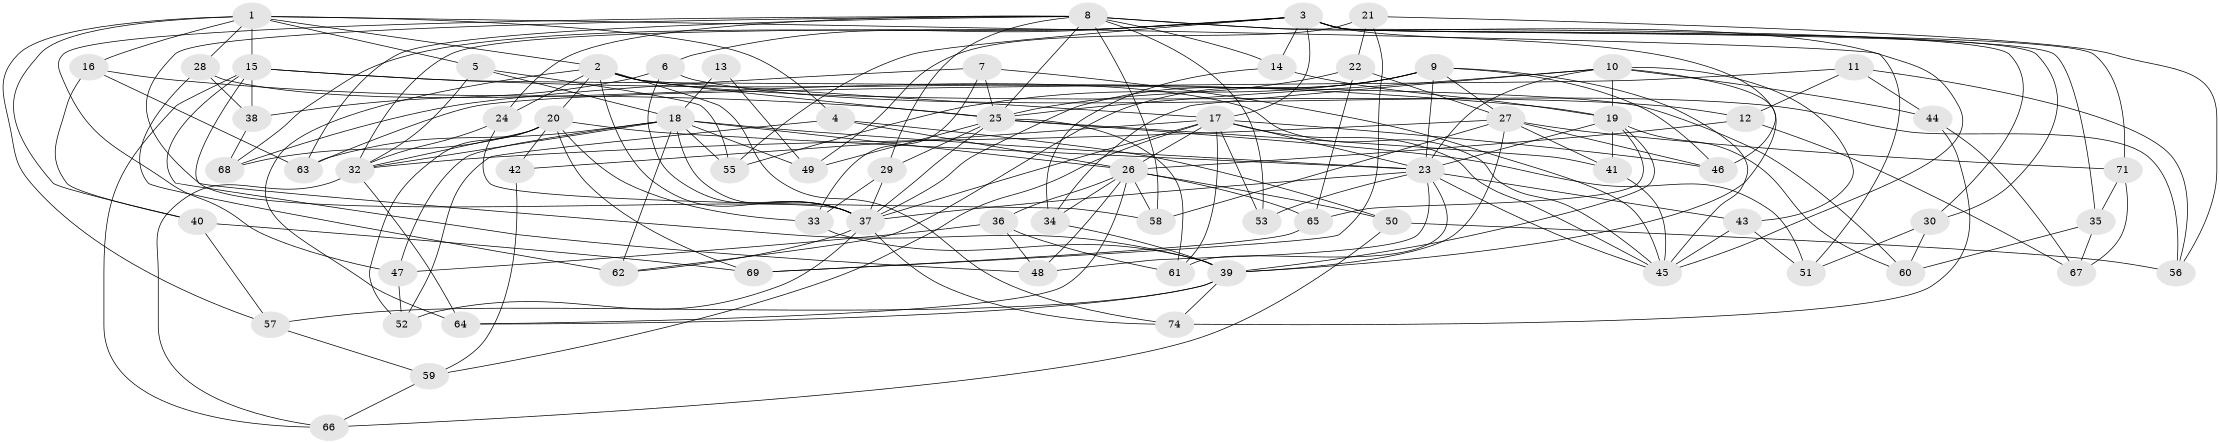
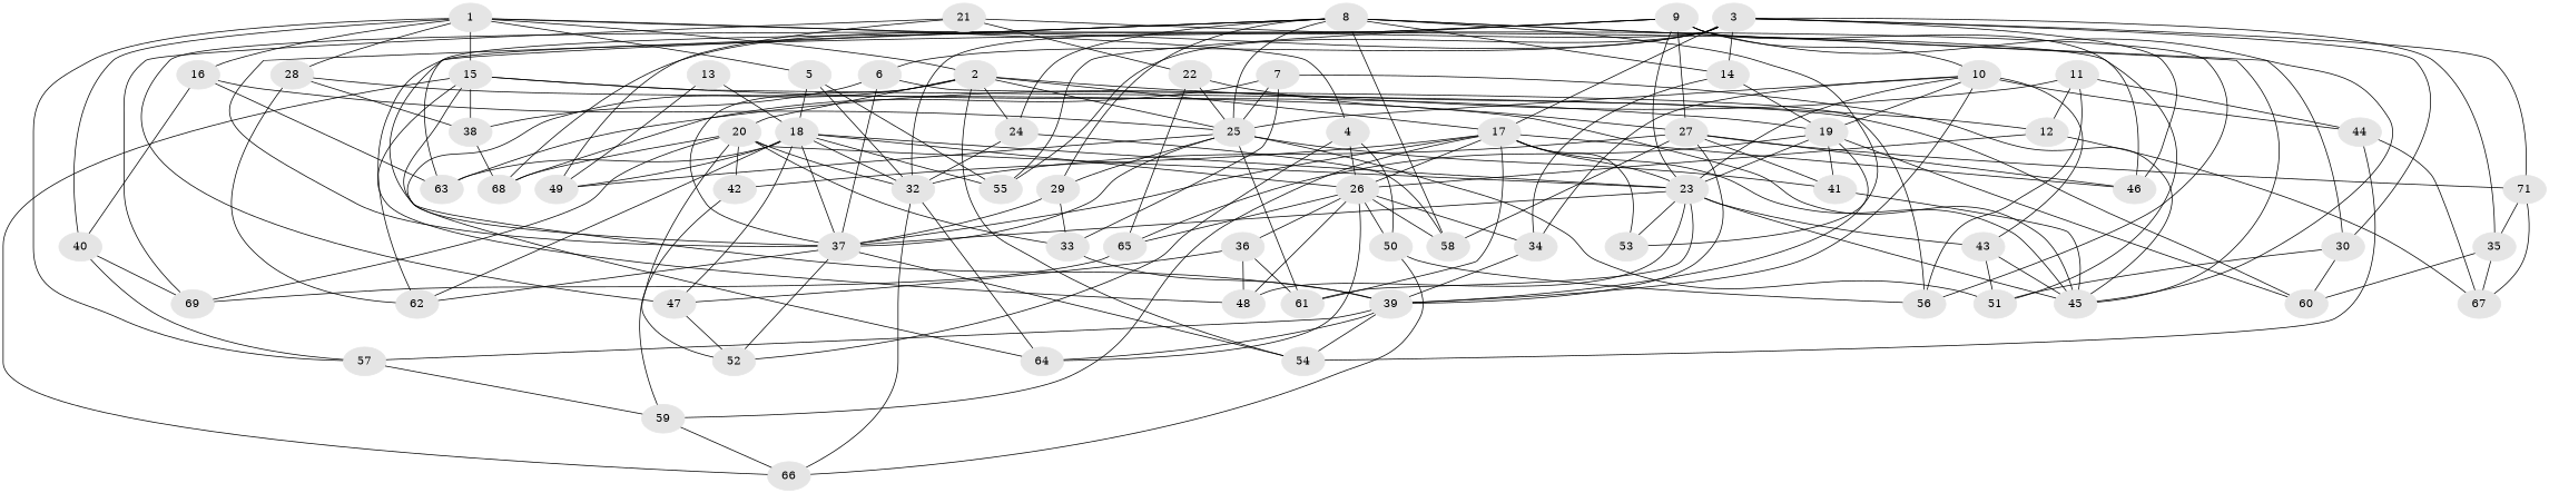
  graph {
    node [color=gray90 style=filled]
    edge [weight=1.0]
    1
    2
    4
    5
    15
    16
    28
    40
    51
    57
    12
    17
    20
    24
    25
    37
-   54 [label=74]
+   54
    64
    26
    50
    52
    32
    55
    18
    38
    19
    39
    48
    60
    66
    63
    45
    62
    69
    59
    67
    46
    53
    23
    42
    61
    68
    33
    58
    29
    49
    41
    3
    6
    14
    30
    n52 [label=71]
    35
    56
    34
    65
    36
    47
    7
    8
    9
    10
    27
    43
    44
    13
    11
    21
    22
    1 -- 2
    1 -- 4
    1 -- 5
    1 -- 15 [weight=2.0]
    1 -- 16
    1 -- 28
    1 -- 40
    1 -- 51
    1 -- 57
    2 -- 12
    2 -- 17
    2 -- 20 [weight=2.0]
    2 -- 24
    2 -- 25
    2 -- 37
    2 -- 54
    2 -- 64
    4 -- 26
    4 -- 50
    4 -- 52
    5 -- 32
    5 -- 55
    5 -- 18
    15 -- 38
    15 -- 19 [weight=2.0]
    15 -- 39 [weight=2.0]
    15 -- 48
    15 -- 60
    15 -- 66
    16 -- 40
    16 -- 25
    16 -- 63
    28 -- 38
    28 -- 45
    28 -- 62
    40 -- 57
    40 -- 69
    57 -- 59
    12 -- 26
    12 -- 67
    17 -- 37
    17 -- 26 [weight=2.0]
    17 -- 45
    17 -- 59
    17 -- 46
    17 -- 53
    17 -- 23
    17 -- 42
    17 -- 61
    20 -- 52
    20 -- 32
    20 -- 69
    20 -- 23
    20 -- 42 [weight=2.0]
    20 -- 68
    20 -- 33
    24 -- 32
    24 -- 58
    25 -- 51
    25 -- 37
    25 -- 61
    25 -- 29
    25 -- 49
    25 -- 41
    37 -- 54
    37 -- 52
    37 -- 62
    26 -- 64
    26 -- 50
    26 -- 48
    26 -- 58
    26 -- 34
    26 -- 65
    26 -- 36
    50 -- 66
    50 -- 56
    32 -- 64
    32 -- 66
    18 -- 37
    18 -- 26
    18 -- 32 [weight=2.0]
    18 -- 55
    18 -- 63
    18 -- 62
    18 -- 23
    18 -- 49
    18 -- 47
    38 -- 68
    19 -- 39 [weight=2.0]
    19 -- 60
    19 -- 23
    19 -- 41
    19 -- 65
    39 -- 57
    39 -- 54
    39 -- 64
    59 -- 66
    23 -- 37
    23 -- 48
    23 -- 45
    23 -- 53
    23 -- 61
    23 -- 43
    42 -- 59
    33 -- 39
    29 -- 37
    29 -- 33
    41 -- 45
    3 -- 17
    3 -- 32
    3 -- 55
    3 -- 46
    3 -- 68
    3 -- 6
    3 -- 14
    3 -- 30
    3 -- n52
    3 -- 35
    6 -- 37
    6 -- 38
    6 -- 56
    14 -- 19
    14 -- 34
    30 -- 51
    30 -- 60
    n52 -- 67
    n52 -- 35
    35 -- 60
    35 -- 67
    34 -- 39
    65 -- 69
    36 -- 48
    36 -- 61
    36 -- 47
    47 -- 52
    7 -- 25
    7 -- 45
    7 -- 68
    7 -- 33
    8 -- 24
    8 -- 25
    8 -- 37
    8 -- 63
    8 -- 45
    8 -- 53 [weight=2.0]
    8 -- 58
    8 -- 29
    8 -- 14
    8 -- 30
    8 -- 47
    9 -- 37
    9 -- 55
    9 -- 45
    9 -- 62
    9 -- 46
    9 -- 23
+   9 -- 10 [weight=3.0]
    9 -- 27
    10 -- 25
    10 -- 19
    10 -- 39
    10 -- 23
    10 -- 34
    10 -- 43
    10 -- 44
    27 -- 32 [weight=2.0]
    27 -- 39 [weight=2.0]
    27 -- 46
    27 -- 58
    27 -- 41
    27 -- n52
    43 -- 51
    43 -- 45
    44 -- 54
    44 -- 67
    13 -- 18
    13 -- 49
    11 -- 12
    11 -- 63
    11 -- 56
    11 -- 44
    21 -- 69
    21 -- 49
    21 -- 56
    21 -- 22
    22 -- 25
    22 -- 65
    22 -- 27
  }
